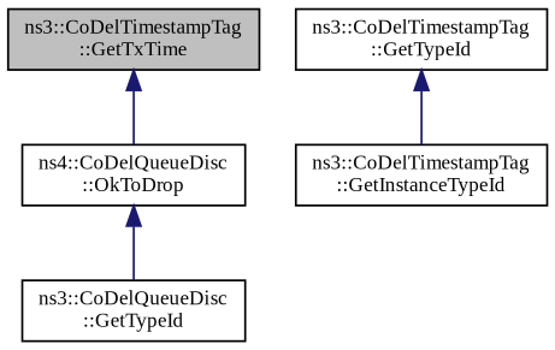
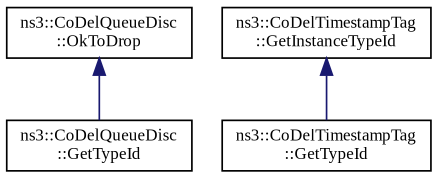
  digraph {
    fontname="Liberation Serif"
    rankdir=TB
    node [color=black fillcolor=white fontname="Liberation Serif" fontsize=10 shape=record style=filled]
    edge [color=midnightblue dir=back fontname="Liberation Serif" fontsize=10 labelfontname=Helvetica labelfontsize=10 style=solid]
-   n1 [fillcolor=grey75 fontcolor=black height=0.2 label="ns3::CoDelTimestampTag\l::GetTxTime" width=0.4]
-   n2 [height=0.2 label="ns4::CoDelQueueDisc\l::OkToDrop" width=0.4]
+   n2 [height=0.2 label="ns3::CoDelQueueDisc\l::OkToDrop" width=0.4]
    n3 [height=0.2 label="ns3::CoDelTimestampTag\l::GetTypeId" width=0.4]
    n4 [height=0.2 label="ns3::CoDelTimestampTag\l::GetInstanceTypeId" width=0.4]
    n5 [height=0.2 label="ns3::CoDelQueueDisc\l::GetTypeId" width=0.4]
-   n1 -> n2
    n2 -> n5
-   n3 -> n4
+   n4 -> n3
  }
